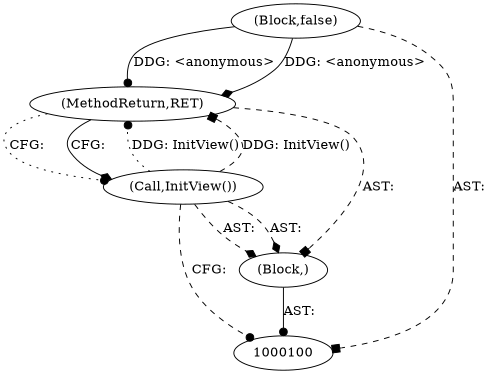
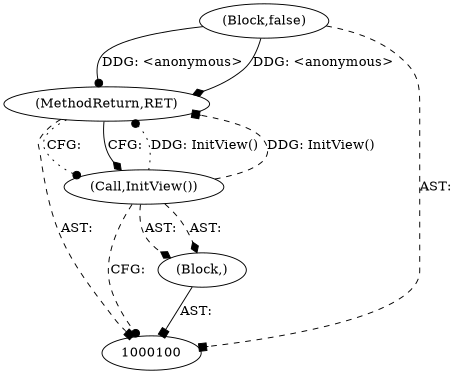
  digraph {
    edge [arrowhead=dot style=dashed]
    n1 [label="(Block,false)"]
    n2 [label="(MethodReturn,RET)"]
    1000100
    n4 [label="(Call,InitView())"]
    n5 [label="(Block,)"]
    n1 -> n2 [label="DDG: <anonymous>" style=solid]
    n1 -> n2 [arrowhead=diamond label="DDG: <anonymous>" style=solid]
    n1 -> 1000100 [arrowhead=box label="AST: "]
-   n2 -> n5 [arrowhead=box label="AST: "]
+   n2 -> 1000100 [arrowhead=box label="AST: "]
    n2 -> n4 [label="CFG: " style=dotted]
    n2 -> n4 [arrowhead=diamond label="CFG: " style=solid]
    n4 -> n2 [label="DDG: InitView()" style=dotted]
    n4 -> n2 [arrowhead=box label="DDG: InitView()"]
    n4 -> 1000100 [label="CFG: "]
    n4 -> n5 [arrowhead=diamond label="AST: "]
    n4 -> n5 [arrowhead=diamond label="AST: "]
-   n5 -> 1000100 [label="AST: " style=solid]
+   n5 -> 1000100 [arrowhead=box label="AST: " style=solid]
  }
